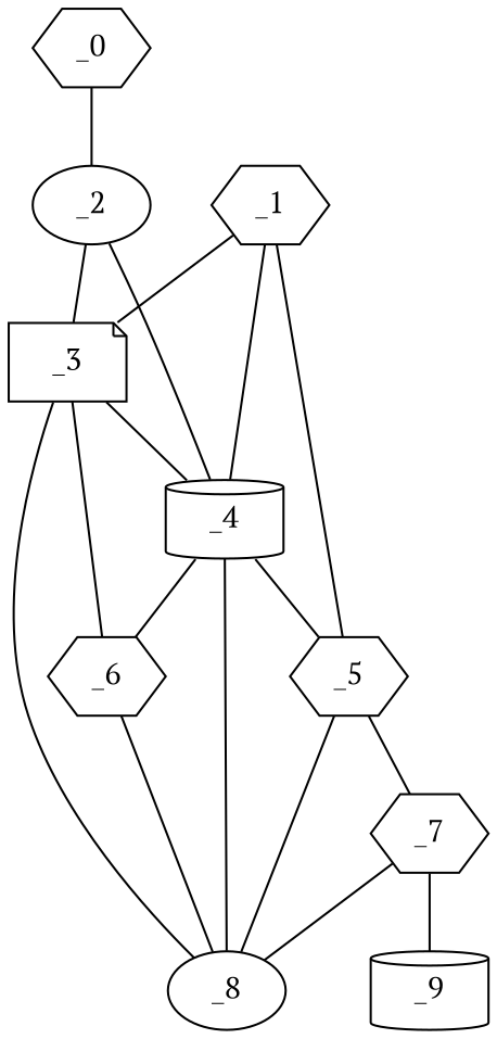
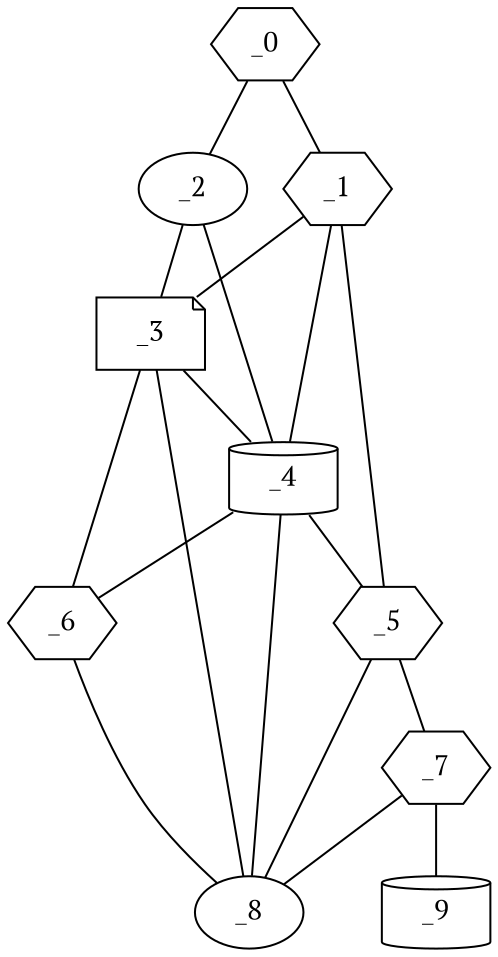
  graph {
    fontname="PT Serif"
    node [fontname="PT Serif" shape=hexagon x=85 y=34]
    edge [fontname="PT Serif" valence=1]
    _0 [x=9]
    _1 [x=19 y=42]
    _2 [shape=ellipse x=76]
    _4 [shape=cylinder y=55]
    _5 [y=93]
    _3 [shape=note x=82 y=35]
    _6 [x=95 y=52]
    _8 [shape=ellipse x=116 y=66]
    _7 [x=114 y=87]
    _9 [shape=cylinder x=120 y=83]
+   _0 -- _1
    _0 -- _2
    _1 -- _4 [valence=2]
    _1 -- _5
    _1 -- _3
    _2 -- _4 [valence=2]
    _2 -- _3
    _4 -- _5 [valence=2]
    _4 -- _6 [valence=2]
    _4 -- _8 [valence=2]
    _5 -- _8
    _5 -- _7
    _3 -- _4 [valence=2]
    _3 -- _6 [valence=2]
    _3 -- _8
    _6 -- _8
    _7 -- _8 [valence=2]
    _7 -- _9
  }
